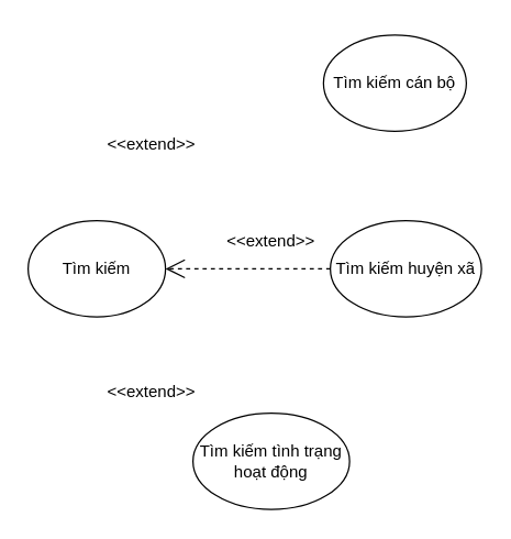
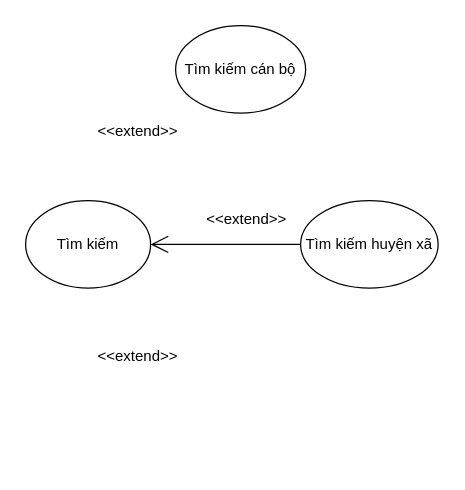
  <mxCell id="0" />
  <mxCell id="1" parent="0" />
  <mxCell id="2" value="Tìm kiếm" style="ellipse;whiteSpace=wrap;html=1;" vertex="1" parent="1"><mxGeometry x="20" y="160" width="100" height="70" as="geometry" /></mxCell>
- <mxCell id="3" value="Tìm kiếm tình trạng hoạt động" style="ellipse;whiteSpace=wrap;html=1;" vertex="1" parent="1"><mxGeometry x="140" y="300" width="114" height="70" as="geometry" /></mxCell>
  <mxCell id="4" value="Tìm kiếm huyện xã" style="ellipse;whiteSpace=wrap;html=1;" vertex="1" parent="1"><mxGeometry x="240" y="160" width="110" height="70" as="geometry" /></mxCell>
- <mxCell id="5" value="Tìm kiếm cán bộ" style="ellipse;whiteSpace=wrap;html=1;" vertex="1" parent="1"><mxGeometry x="235" y="25" width="104" height="70" as="geometry" /></mxCell>
- <mxCell id="6" value="" style="endArrow=open;endFill=1;endSize=12;html=1;rounded=0;entryX=1;entryY=0.5;entryDx=0;entryDy=0;exitX=0;exitY=0.5;exitDx=0;exitDy=0;dashed=1;" edge="1" parent="1" source="4" target="2"><mxGeometry width="160" relative="1" as="geometry"><mxPoint x="180" y="220" as="sourcePoint" /><mxPoint x="340" y="220" as="targetPoint" /></mxGeometry></mxCell>
+ <mxCell id="5" value="Tìm kiếm cán bộ" style="ellipse;whiteSpace=wrap;html=1;" vertex="1" parent="1"><mxGeometry x="140" y="20" width="104" height="70" as="geometry" /></mxCell>
+ <mxCell id="6" value="" style="endArrow=open;endFill=1;endSize=12;html=1;rounded=0;entryX=1;entryY=0.5;entryDx=0;entryDy=0;exitX=0;exitY=0.5;exitDx=0;exitDy=0;" edge="1" parent="1" source="4" target="2"><mxGeometry width="160" relative="1" as="geometry"><mxPoint x="180" y="220" as="sourcePoint" /><mxPoint x="340" y="220" as="targetPoint" /></mxGeometry></mxCell>
  <mxCell id="7" value="&amp;lt;&amp;lt;extend&amp;gt;&amp;gt;" style="text;html=1;align=center;verticalAlign=middle;whiteSpace=wrap;rounded=0;" vertex="1" parent="1"><mxGeometry x="80" y="270" width="60" height="30" as="geometry" /></mxCell>
  <mxCell id="8" value="&amp;lt;&amp;lt;extend&amp;gt;&amp;gt;" style="text;html=1;align=center;verticalAlign=middle;whiteSpace=wrap;rounded=0;" vertex="1" parent="1"><mxGeometry x="167" y="160" width="60" height="30" as="geometry" /></mxCell>
  <mxCell id="9" value="&amp;lt;&amp;lt;extend&amp;gt;&amp;gt;" style="text;html=1;align=center;verticalAlign=middle;whiteSpace=wrap;rounded=0;" vertex="1" parent="1"><mxGeometry x="80" y="90" width="60" height="30" as="geometry" /></mxCell>
